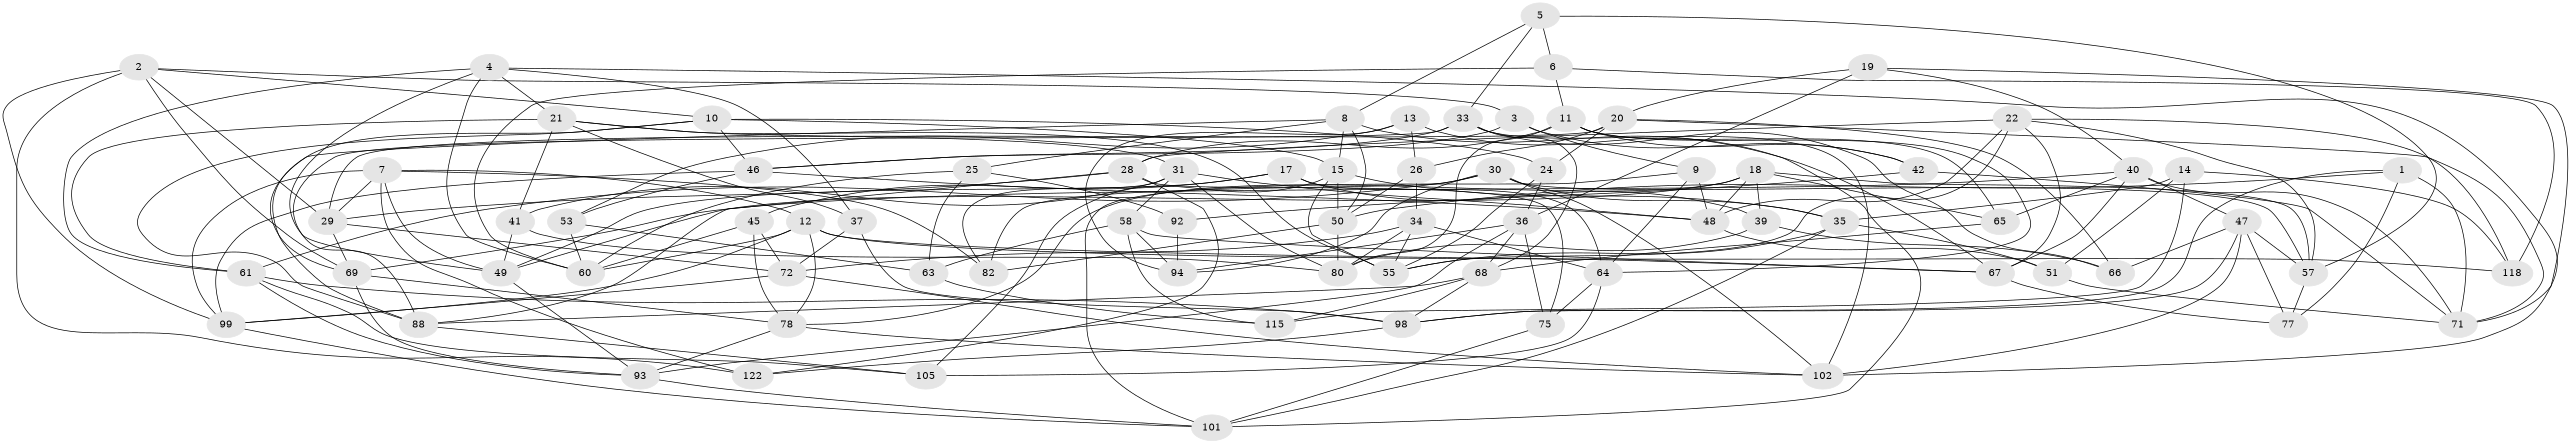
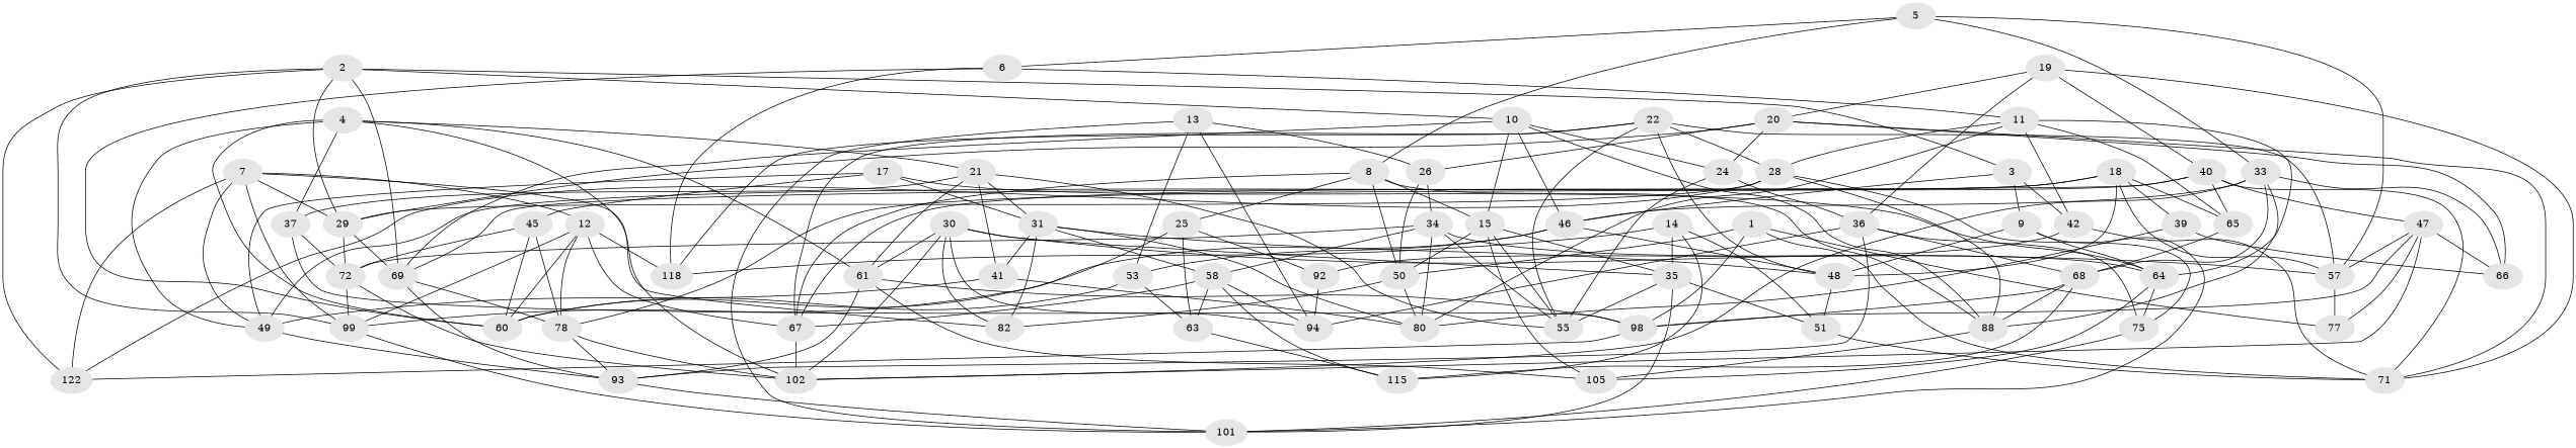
  graph {
    node [color=gray90 style=filled]
    50 [super="+85"]
    82
    80 [super="+103"]
    1
    71 [super="+74"]
    77
    98 [super="+119"]
    122
    2 [super="+62"]
    3
    10 [super="+32"]
    29 [super="+91"]
    69 [super="+83"]
    99 [super="+107"]
    9
    42
    46 [super="+73"]
    15 [super="+59"]
    88 [super="+121"]
    24
    72 [super="+108"]
    78 [super="+87"]
    n23 [label=93 super="+117"]
    101 [super="+120"]
    48 [super="+76"]
    64 [super="+116"]
    92
    53
    4 [super="+16"]
    21 [super="+112"]
    37
    49 [super="+79"]
    60 [super="+90"]
    61 [super="+81"]
    102 [super="+113"]
    55 [super="+104"]
    31 [super="+44"]
    41
    105
    5
    6
    8 [super="+27"]
    33 [super="+111"]
    57 [super="+95"]
    11 [super="+23"]
    118
    25
    67 [super="+84"]
    66
    68 [super="+86"]
    28 [super="+54"]
    65
    7 [super="+114"]
    12 [super="+52"]
    35 [super="+106"]
    63
    51
    75
    36 [super="+38"]
    13
    26
    94 [super="+110"]
    34 [super="+100"]
    14
    115
    17
    39
    45
    18 [super="+43"]
    20 [super="+89"]
    19
    40 [super="+56"]
    47 [super="+96"]
    58 [super="+109"]
    22 [super="+70"]
    30 [super="+93"]
    50 -- 82
    50 -- 80
    1 -- 50
    1 -- 71
    1 -- 77
    1 -- 98
    98 -- 122
    2 -- 122
    2 -- 3
    2 -- 10
    2 -- 29
    2 -- 69
    2 -- 99
    3 -- 9
    3 -- 42
    3 -- 46
    10 -- 69
    10 -- 46
    10 -- 15
    10 -- 88
    10 -- 24
    29 -- 69
    29 -- 72
    69 -- 78
    69 -- n23
    99 -- 101
    9 -- 101
    9 -- 48
    9 -- 64
    42 -- 71
    42 -- 92
    46 -- 99
    46 -- 48
    46 -- 53
    15 -- 50
    15 -- 55
    15 -- 105
    15 -- 35
    88 -- 105
    24 -- 55
    24 -- 36
    72 -- 99
    72 -- 102
    78 -- n23
    78 -- 102
    n23 -- 101
    48 -- 51
    64 -- 105
    64 -- 75
    92 -- 94 [weight=2]
    53 -- 60
    53 -- 63
    4 -- 21
    4 -- 37
    4 -- 49
    4 -- 60
    4 -- 61
    4 -- 102
    21 -- 37
    21 -- 61
    21 -- 55
    21 -- 31
    21 -- 41
    37 -- 98
    37 -- 72
    49 -- n23
    61 -- 98
    61 -- n23
    61 -- 105
    31 -- 82
    31 -- 80
    31 -- 48
    31 -- 41
    31 -- 58
    41 -- 80
    41 -- 49
    5 -- 6
    5 -- 8
    5 -- 33
    5 -- 57
    6 -- 60
    6 -- 11
    6 -- 118
    8 -- 50
    8 -- 15
    8 -- 88
    8 -- 25
    8 -- 67
    33 -- 46
    33 -- 88
    33 -- 102
    33 -- 66
    33 -- 68
    57 -- 77
    11 -- 80
    11 -- 42
    11 -- 64
    11 -- 28
    11 -- 65
    25 -- 92
    25 -- 60
    25 -- 63
-   67 -- 77
+   67 -- 102
    68 -- 98
    68 -- 88
    68 -- 115
    28 -- 122
    28 -- 29
    28 -- 88
    28 -- 75
    65 -- 68
    7 -- 82
    7 -- 122
    7 -- 29
    7 -- 99
    7 -- 49
    7 -- 12
    12 -- 99
    12 -- 78
    12 -- 60
    12 -- 118
    12 -- 67
    35 -- 101
    35 -- 55
    35 -- 51
    63 -- 115
    51 -- 71
    75 -- 101
    36 -- n23
    36 -- 68
    36 -- 75
    36 -- 94
    13 -- 101
    13 -- 53
    13 -- 26
    13 -- 94
    26 -- 50
    26 -- 34
    34 -- 80
    34 -- 72
    34 -- 64
    34 -- 55
+   34 -- 58
    14 -- 118
    14 -- 35
    14 -- 51
    14 -- 115
    17 -- 64
    17 -- 49
-   17 -- 39
+   17 -- 31
    17 -- 45
    39 -- 80
    39 -- 66
    45 -- 72
    45 -- 78
    45 -- 60
    18 -- 78
    18 -- 48
    18 -- 49
    18 -- 57
    18 -- 65
    18 -- 39
    20 -- 71
    20 -- 29
    20 -- 24
    20 -- 66
    20 -- 26
    19 -- 71
    19 -- 36
    19 -- 20
    19 -- 40
    40 -- 71
    40 -- 69
    40 -- 67
    40 -- 65
    40 -- 47
    47 -- 77
    47 -- 98
    47 -- 102
    47 -- 57
    47 -- 66
    58 -- 67
    58 -- 63
    58 -- 94
    58 -- 115
    22 -- 48
    22 -- 55
    22 -- 57
    22 -- 118
    22 -- 67
    22 -- 28
    30 -- 82
    30 -- 61
    30 -- 102
    30 -- 57
    30 -- 35
    30 -- 94
  }
